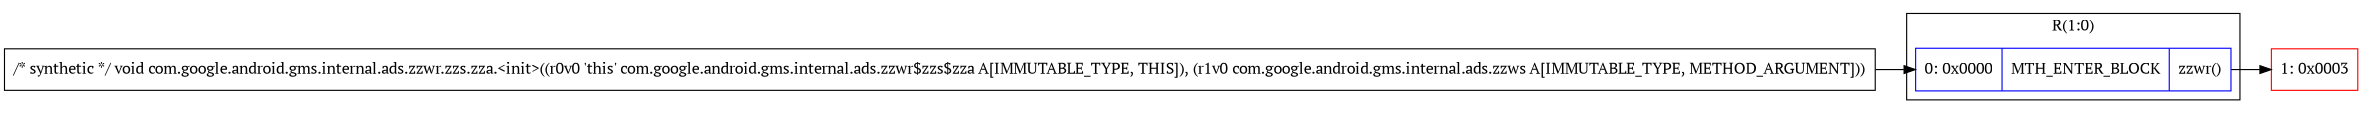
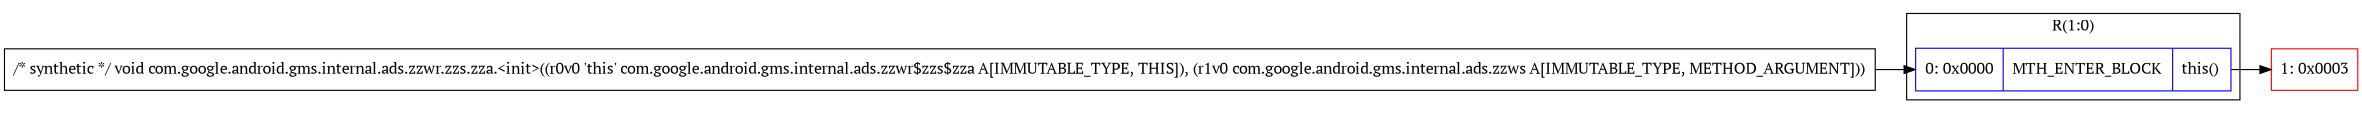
  digraph {
    rankdir=LR
    fontname="PT Serif"
    node [shape=record fontname="PT Serif"]
    edge [fontname="PT Serif"]
-   n1 [color=blue label="{0\:\ 0x0000|MTH_ENTER_BLOCK\l|zzwr()\l}"]
+   n1 [color=blue label="{0\:\ 0x0000|MTH_ENTER_BLOCK\l|this()\l}"]
    n2 [color=red label="{1\:\ 0x0003}"]
    n3 [label="{\/* synthetic *\/ void com.google.android.gms.internal.ads.zzwr.zzs.zza.\<init\>((r0v0 'this' com.google.android.gms.internal.ads.zzwr$zzs$zza A[IMMUTABLE_TYPE, THIS]), (r1v0 com.google.android.gms.internal.ads.zzws A[IMMUTABLE_TYPE, METHOD_ARGUMENT])) }"]
    subgraph cluster_1 {
      label="R(1:0)"
      n1
    }
    n1 -> n2
    n3 -> n1
  }
